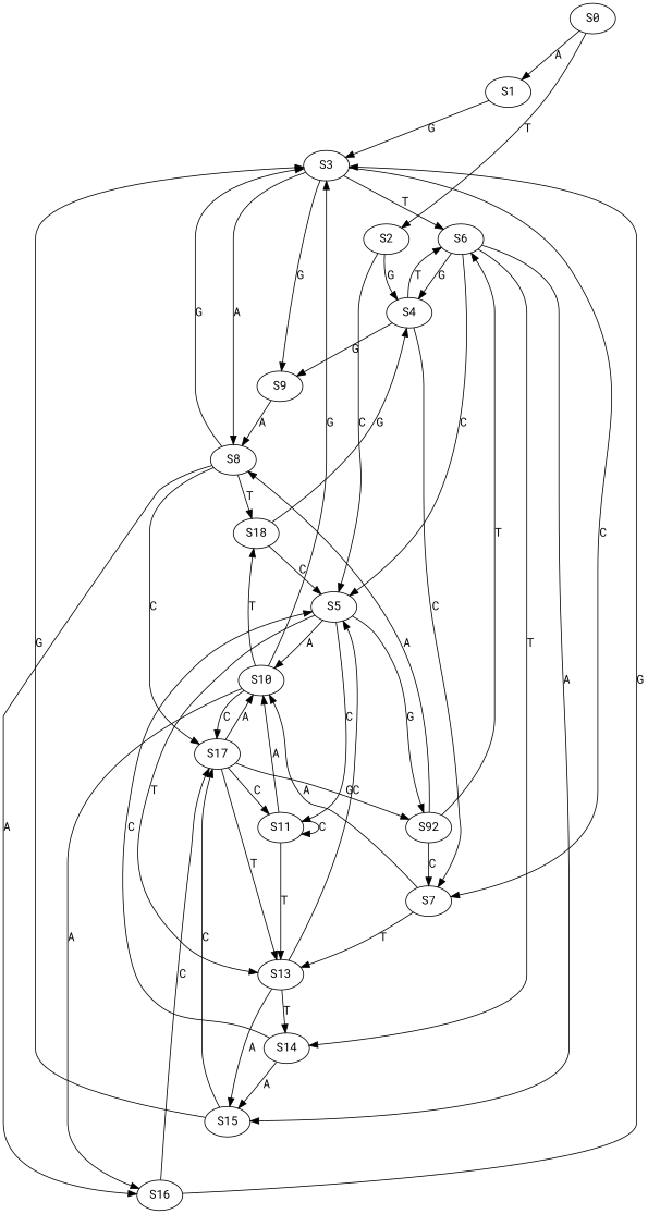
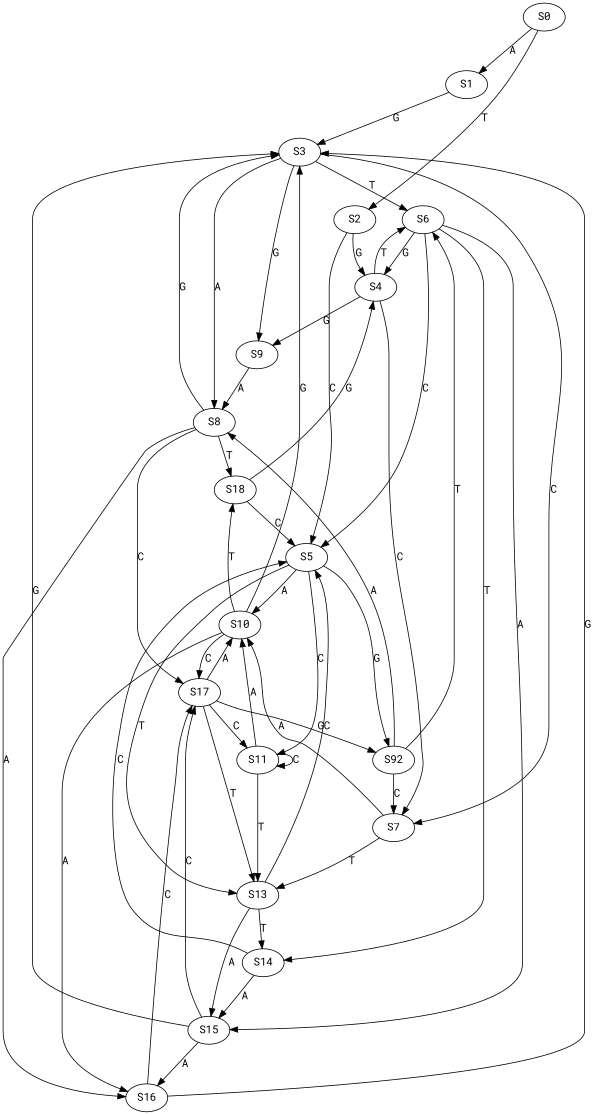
  strict digraph {
    fontname="Roboto Mono"
    node [fontname="Roboto Mono"]
    edge [fontname="Roboto Mono"]
    S0
    S1
    S2
    S3
    S4
    S5
    S6
    S7
    S8
    S9
    S10
    S11
    n13 [label=S92]
    S13
    S14
    S15
    S16
    S17
    S18
    S0 -> S1 [label=A]
    S0 -> S2 [label=T]
    S1 -> S3 [label=G]
    S2 -> S4 [label=G]
    S2 -> S5 [label=C]
    S3 -> S6 [label=T]
    S3 -> S7 [label=C]
    S3 -> S8 [label=A]
    S3 -> S9 [label=G]
    S4 -> S6 [label=T]
    S4 -> S7 [label=C]
    S4 -> S9 [label=G]
    S5 -> S10 [label=A]
    S5 -> S11 [label=C]
    S5 -> n13 [label=G]
    S5 -> S13 [label=T]
    S6 -> S4 [label=G]
    S6 -> S5 [label=C]
    S6 -> S14 [label=T]
    S6 -> S15 [label=A]
    S7 -> S10 [label=A]
    S7 -> S13 [label=T]
    S8 -> S3 [label=G]
    S8 -> S16 [label=A]
    S8 -> S17 [label=C]
    S8 -> S18 [label=T]
    S9 -> S8 [label=A]
    S10 -> S3 [label=G]
    S10 -> S16 [label=A]
    S10 -> S17 [label=C]
    S10 -> S18 [label=T]
    S11 -> S10 [label=A]
    S11 -> S11 [label=C]
    S11 -> S13 [label=T]
    n13 -> S6 [label=T]
    n13 -> S7 [label=C]
    n13 -> S8 [label=A]
    S13 -> S5 [label=C]
    S13 -> S14 [label=T]
    S13 -> S15 [label=A]
    S14 -> S5 [label=C]
    S14 -> S15 [label=A]
    S15 -> S3 [label=G]
+   S15 -> S16 [label=A]
    S15 -> S17 [label=C]
    S16 -> S3 [label=G]
    S16 -> S17 [label=C]
    S17 -> S10 [label=A]
    S17 -> S11 [label=C]
    S17 -> n13 [label=G]
    S17 -> S13 [label=T]
    S18 -> S4 [label=G]
    S18 -> S5 [label=C]
  }
